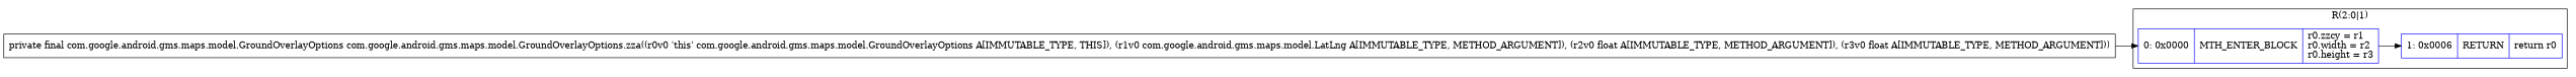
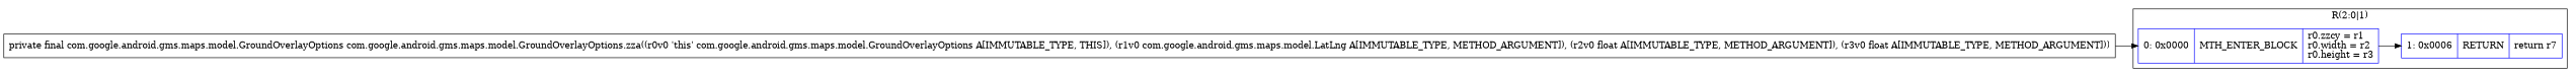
  digraph {
    rankdir=LR
    node [color=blue shape=record]
    n1 [label="{0\:\ 0x0000|MTH_ENTER_BLOCK\l|r0.zzcy = r1\lr0.width = r2\lr0.height = r3\l}"]
-   n2 [label="{1\:\ 0x0006|RETURN\l|return r0\l}"]
+   n2 [label="{1\:\ 0x0006|RETURN\l|return r7\l}"]
    n3 [label="{private final com.google.android.gms.maps.model.GroundOverlayOptions com.google.android.gms.maps.model.GroundOverlayOptions.zza((r0v0 'this' com.google.android.gms.maps.model.GroundOverlayOptions A[IMMUTABLE_TYPE, THIS]), (r1v0 com.google.android.gms.maps.model.LatLng A[IMMUTABLE_TYPE, METHOD_ARGUMENT]), (r2v0 float A[IMMUTABLE_TYPE, METHOD_ARGUMENT]), (r3v0 float A[IMMUTABLE_TYPE, METHOD_ARGUMENT])) }" color=""]
    subgraph cluster_1 {
      label="R(2:0|1)"
      n1
      n2
    }
    n1 -> n2
    n3 -> n1
  }
